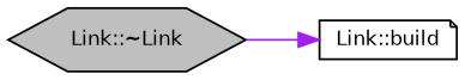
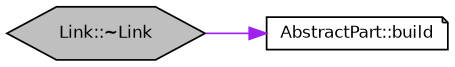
  digraph {
    rankdir=LR
    node [color=black fontname=Helvetica fontsize=10 style=filled]
    n1 [fillcolor=grey75 fontcolor=black height=0.2 label="Link::~Link" shape=hexagon width=0.4]
-   n2 [fillcolor=white height=0.2 label="Link::build" shape=note width=0.4]
+   n2 [fillcolor=white height=0.2 label="AbstractPart::build" shape=note width=0.4]
    n1 -> n2 [color=purple fontname=Helvetica fontsize=10 labelfontname=Helvetica labelfontsize=10 style=solid arrowhead=normal]
  }
